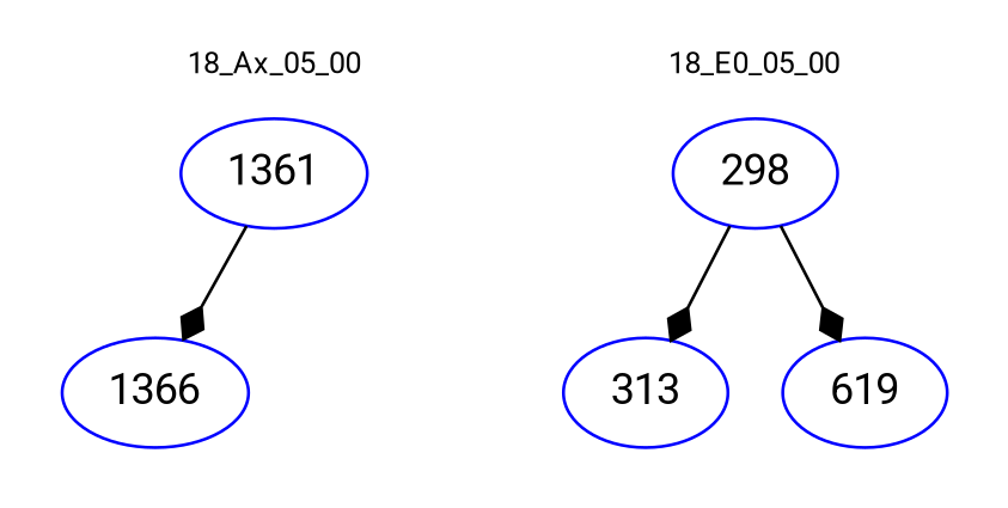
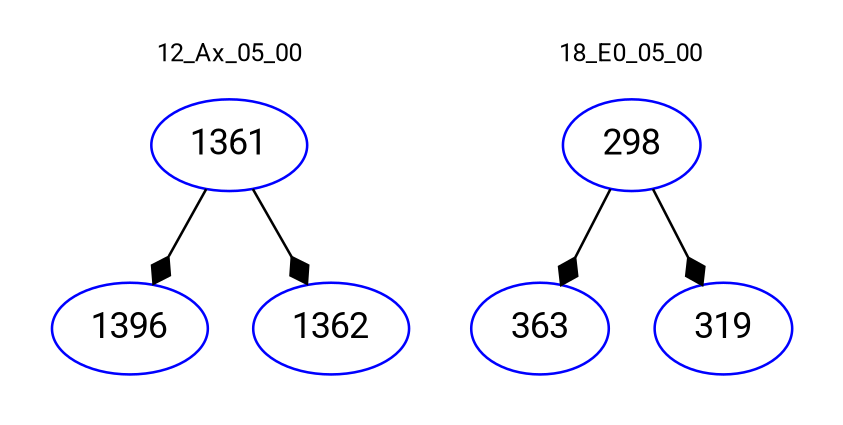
  digraph {
    fontname=Roboto
    node [color=blue fontname=Roboto]
    edge [arrowhead=diamond color=black fontname=Roboto]
-   n1 [label=1366]
+   n1 [label=1396]
    n2 [label=1361]
-   n4 [label=313]
+   n3 [label=1362]
+   n4 [label=363]
    n5 [label=298]
-   n6 [label=619]
+   n6 [label=319]
    subgraph cluster_1 {
      color=white
      fontsize=10
-     label="18_Ax_05_00"
+     label="12_Ax_05_00"
      n1
      n2
+     n3
    }
    subgraph cluster_2 {
      color=white
      fontsize=10
      label="18_E0_05_00"
      n4
      n5
      n6
    }
    n2 -> n1
+   n2 -> n3
    n5 -> n4
    n5 -> n6
  }
